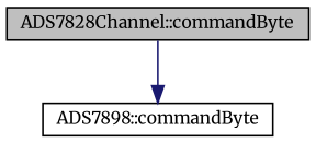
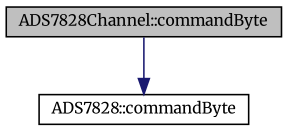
  digraph {
    rankdir=TB
    fontname=Merriweather
    node [color=black fontname=Merriweather fontsize=10 shape=record style=filled]
    n1 [fillcolor=grey75 fontcolor=black height=0.2 label="ADS7828Channel::commandByte" width=0.4]
-   n2 [fillcolor=white height=0.2 label="ADS7898::commandByte" width=0.4]
+   n2 [fillcolor=white height=0.2 label="ADS7828::commandByte" width=0.4]
    n1 -> n2 [color=midnightblue fontname=Merriweather fontsize=10 labelfontname=FreeSans labelfontsize=10 style=solid]
  }
